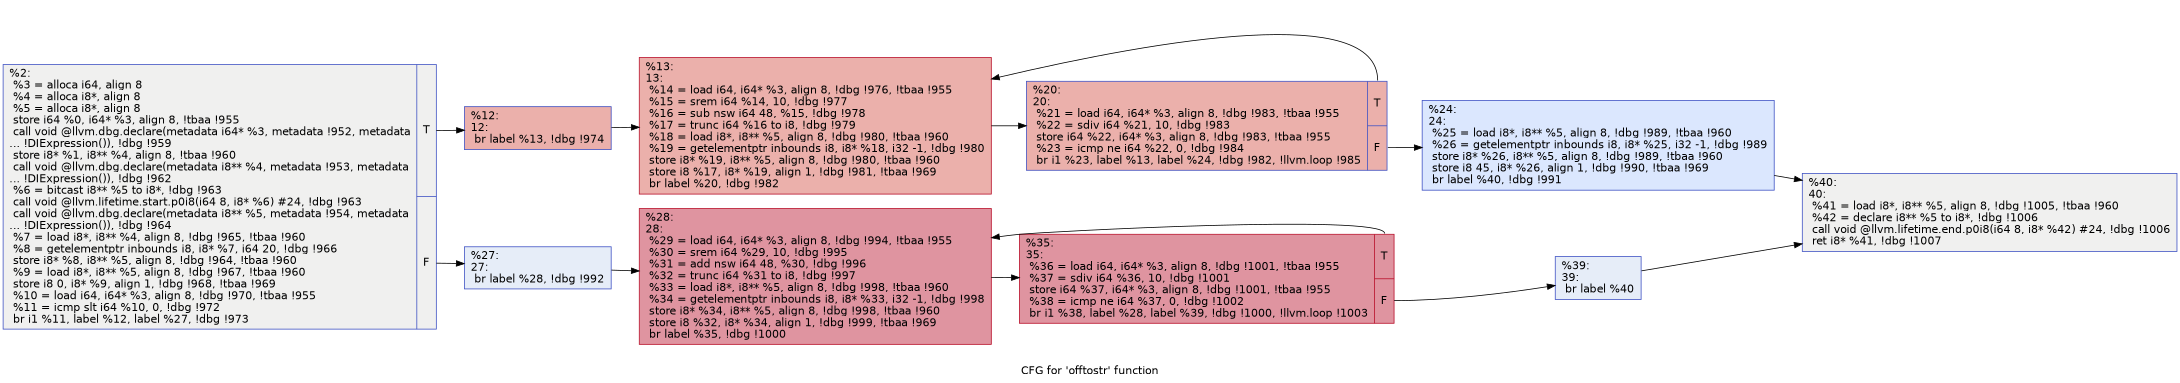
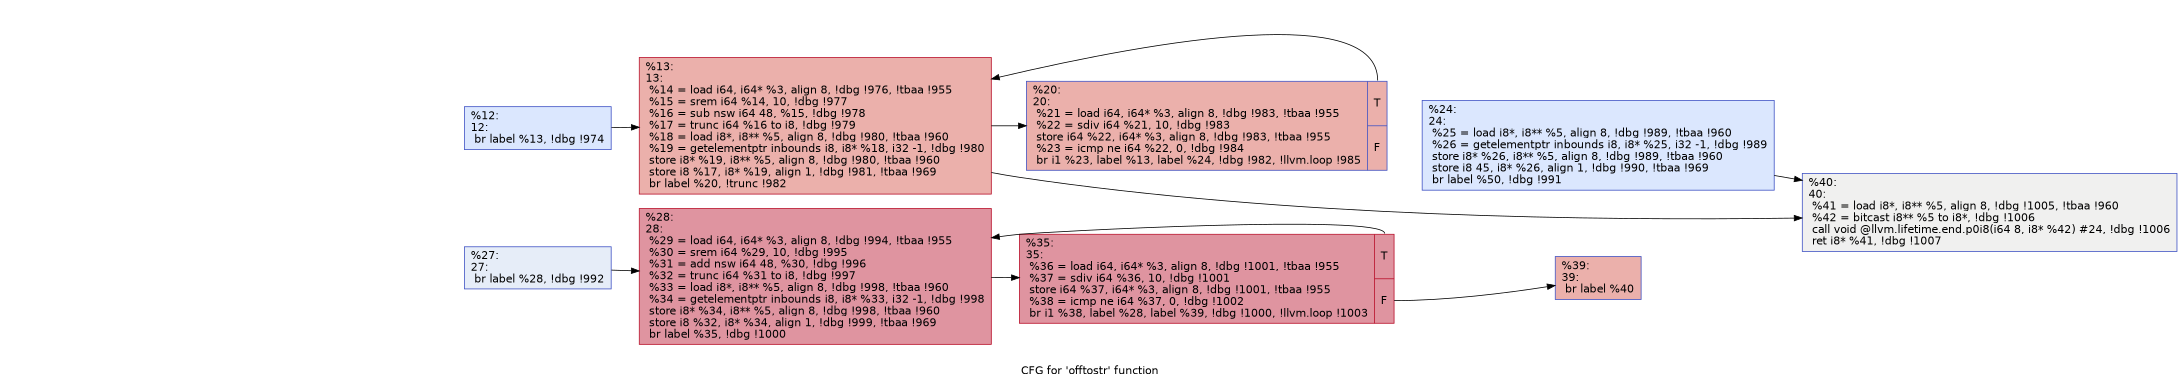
  digraph {
    fontname="DejaVu Sans"
    label="CFG for 'offtostr' function"
    rankdir=LR
    node [color="#3d50c3ff" fillcolor="#dedcdb70" fontname="DejaVu Sans" shape=record style=filled]
    edge [fontname="DejaVu Sans"]
-   n1 [label="{%2:\l  %3 = alloca i64, align 8\l  %4 = alloca i8*, align 8\l  %5 = alloca i8*, align 8\l  store i64 %0, i64* %3, align 8, !tbaa !955\l  call void @llvm.dbg.declare(metadata i64* %3, metadata !952, metadata\l... !DIExpression()), !dbg !959\l  store i8* %1, i8** %4, align 8, !tbaa !960\l  call void @llvm.dbg.declare(metadata i8** %4, metadata !953, metadata\l... !DIExpression()), !dbg !962\l  %6 = bitcast i8** %5 to i8*, !dbg !963\l  call void @llvm.lifetime.start.p0i8(i64 8, i8* %6) #24, !dbg !963\l  call void @llvm.dbg.declare(metadata i8** %5, metadata !954, metadata\l... !DIExpression()), !dbg !964\l  %7 = load i8*, i8** %4, align 8, !dbg !965, !tbaa !960\l  %8 = getelementptr inbounds i8, i8* %7, i64 20, !dbg !966\l  store i8* %8, i8** %5, align 8, !dbg !964, !tbaa !960\l  %9 = load i8*, i8** %5, align 8, !dbg !967, !tbaa !960\l  store i8 0, i8* %9, align 1, !dbg !968, !tbaa !969\l  %10 = load i64, i64* %3, align 8, !dbg !970, !tbaa !955\l  %11 = icmp slt i64 %10, 0, !dbg !972\l  br i1 %11, label %12, label %27, !dbg !973\l|{<s0>T|<s1>F}}"]
-   n2 [fillcolor="#d24b4070" label="{%12:\l12:                                               \l  br label %13, !dbg !974\l}"]
+   n2 [fillcolor="#aec9fc70" label="{%12:\l12:                                               \l  br label %13, !dbg !974\l}"]
    n3 [fillcolor="#c7d7f070" label="{%27:\l27:                                               \l  br label %28, !dbg !992\l}"]
-   n4 [color="#b70d28ff" fillcolor="#d24b4070" label="{%13:\l13:                                               \l  %14 = load i64, i64* %3, align 8, !dbg !976, !tbaa !955\l  %15 = srem i64 %14, 10, !dbg !977\l  %16 = sub nsw i64 48, %15, !dbg !978\l  %17 = trunc i64 %16 to i8, !dbg !979\l  %18 = load i8*, i8** %5, align 8, !dbg !980, !tbaa !960\l  %19 = getelementptr inbounds i8, i8* %18, i32 -1, !dbg !980\l  store i8* %19, i8** %5, align 8, !dbg !980, !tbaa !960\l  store i8 %17, i8* %19, align 1, !dbg !981, !tbaa !969\l  br label %20, !dbg !982\l}"]
+   n4 [color="#b70d28ff" fillcolor="#d24b4070" label="{%13:\l13:                                               \l  %14 = load i64, i64* %3, align 8, !dbg !976, !tbaa !955\l  %15 = srem i64 %14, 10, !dbg !977\l  %16 = sub nsw i64 48, %15, !dbg !978\l  %17 = trunc i64 %16 to i8, !dbg !979\l  %18 = load i8*, i8** %5, align 8, !dbg !980, !tbaa !960\l  %19 = getelementptr inbounds i8, i8* %18, i32 -1, !dbg !980\l  store i8* %19, i8** %5, align 8, !dbg !980, !tbaa !960\l  store i8 %17, i8* %19, align 1, !dbg !981, !tbaa !969\l  br label %20, !trunc !982\l}"]
    n5 [color="#b70d28ff" fillcolor="#b70d2870" label="{%28:\l28:                                               \l  %29 = load i64, i64* %3, align 8, !dbg !994, !tbaa !955\l  %30 = srem i64 %29, 10, !dbg !995\l  %31 = add nsw i64 48, %30, !dbg !996\l  %32 = trunc i64 %31 to i8, !dbg !997\l  %33 = load i8*, i8** %5, align 8, !dbg !998, !tbaa !960\l  %34 = getelementptr inbounds i8, i8* %33, i32 -1, !dbg !998\l  store i8* %34, i8** %5, align 8, !dbg !998, !tbaa !960\l  store i8 %32, i8* %34, align 1, !dbg !999, !tbaa !969\l  br label %35, !dbg !1000\l}"]
    n6 [fillcolor="#d24b4070" label="{%20:\l20:                                               \l  %21 = load i64, i64* %3, align 8, !dbg !983, !tbaa !955\l  %22 = sdiv i64 %21, 10, !dbg !983\l  store i64 %22, i64* %3, align 8, !dbg !983, !tbaa !955\l  %23 = icmp ne i64 %22, 0, !dbg !984\l  br i1 %23, label %13, label %24, !dbg !982, !llvm.loop !985\l|{<s0>T|<s1>F}}"]
    n7 [color="#b70d28ff" fillcolor="#b70d2870" label="{%35:\l35:                                               \l  %36 = load i64, i64* %3, align 8, !dbg !1001, !tbaa !955\l  %37 = sdiv i64 %36, 10, !dbg !1001\l  store i64 %37, i64* %3, align 8, !dbg !1001, !tbaa !955\l  %38 = icmp ne i64 %37, 0, !dbg !1002\l  br i1 %38, label %28, label %39, !dbg !1000, !llvm.loop !1003\l|{<s0>T|<s1>F}}"]
-   n8 [fillcolor="#aec9fc70" label="{%24:\l24:                                               \l  %25 = load i8*, i8** %5, align 8, !dbg !989, !tbaa !960\l  %26 = getelementptr inbounds i8, i8* %25, i32 -1, !dbg !989\l  store i8* %26, i8** %5, align 8, !dbg !989, !tbaa !960\l  store i8 45, i8* %26, align 1, !dbg !990, !tbaa !969\l  br label %40, !dbg !991\l}"]
-   n9 [label="{%40:\l40:                                               \l  %41 = load i8*, i8** %5, align 8, !dbg !1005, !tbaa !960\l  %42 = declare i8** %5 to i8*, !dbg !1006\l  call void @llvm.lifetime.end.p0i8(i64 8, i8* %42) #24, !dbg !1006\l  ret i8* %41, !dbg !1007\l}"]
-   n10 [fillcolor="#c7d7f070" label="{%39:\l39:                                               \l  br label %40\l}"]
-   n1 -> n2 [tailport=s0]
-   n1 -> n3 [tailport=s1]
+   n8 [fillcolor="#aec9fc70" label="{%24:\l24:                                               \l  %25 = load i8*, i8** %5, align 8, !dbg !989, !tbaa !960\l  %26 = getelementptr inbounds i8, i8* %25, i32 -1, !dbg !989\l  store i8* %26, i8** %5, align 8, !dbg !989, !tbaa !960\l  store i8 45, i8* %26, align 1, !dbg !990, !tbaa !969\l  br label %50, !dbg !991\l}"]
+   n9 [label="{%40:\l40:                                               \l  %41 = load i8*, i8** %5, align 8, !dbg !1005, !tbaa !960\l  %42 = bitcast i8** %5 to i8*, !dbg !1006\l  call void @llvm.lifetime.end.p0i8(i64 8, i8* %42) #24, !dbg !1006\l  ret i8* %41, !dbg !1007\l}"]
+   n10 [fillcolor="#d24b4070" label="{%39:\l39:                                               \l  br label %40\l}"]
    n2 -> n4
    n3 -> n5
    n4 -> n6
    n5 -> n7
    n6 -> n4 [tailport=s0]
-   n6 -> n8 [tailport=s1]
    n7 -> n5 [tailport=s0]
    n7 -> n10 [tailport=s1]
    n8 -> n9
-   n10 -> n9
+   n4 -> n9
  }
